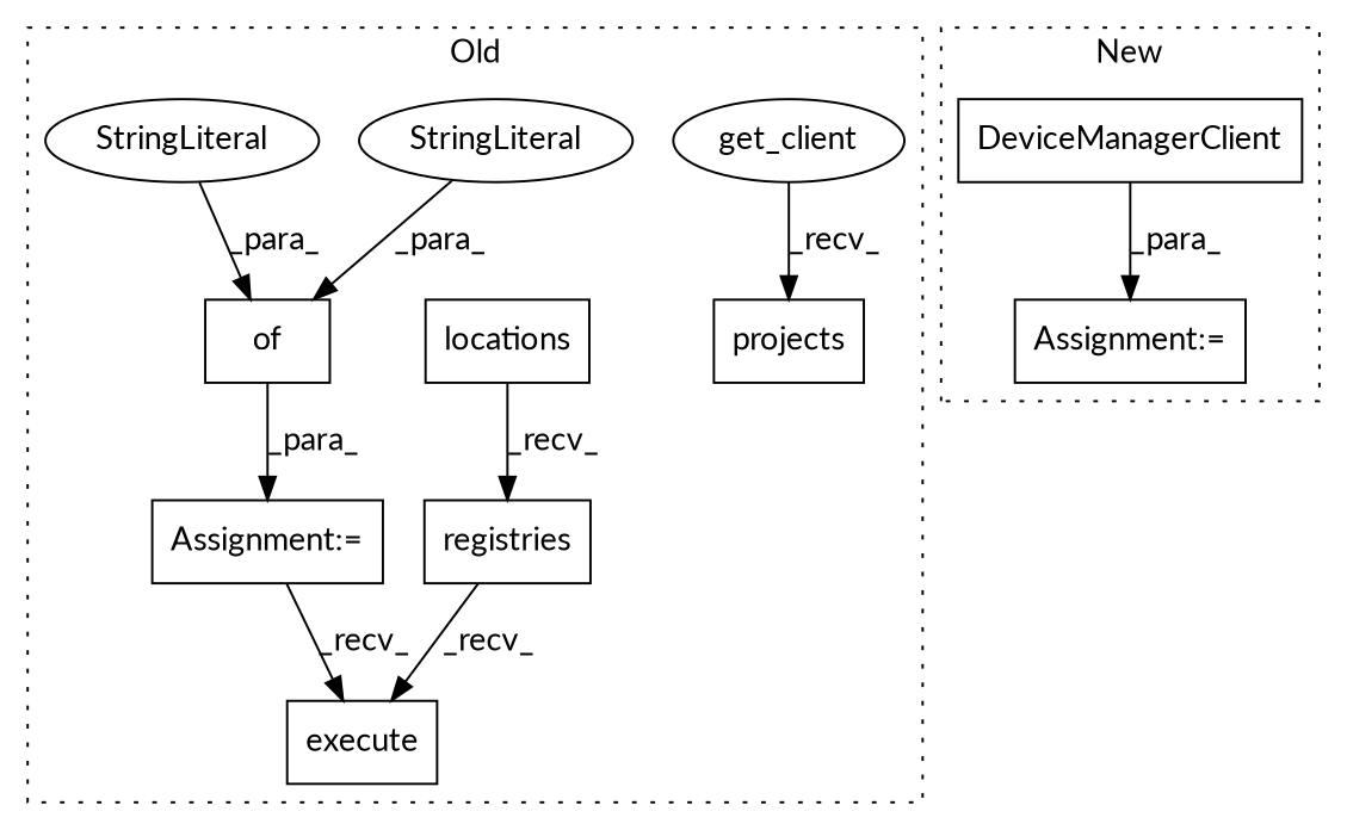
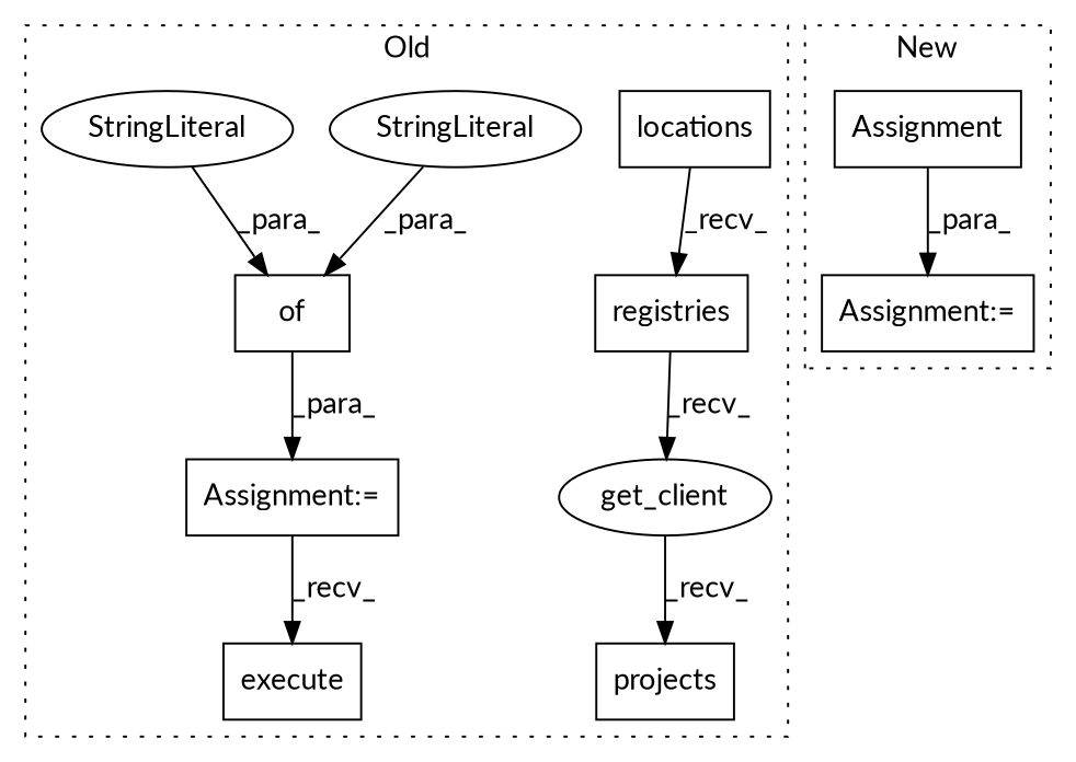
  digraph {
    fontname=Lato
    node [a=32 fontname=Lato l=10 shape=box]
    edge [fontname=Lato]
    n1 [l="3,1" label=of s="19076,19122"]
    n2 [l=9 label=execute s=19228]
    n3 [label=projects s=19140]
    n4 [l="11,1" label=get_client s="18917,18948" shape=ellipse]
    n5 [l=12 label=registries s=19163]
    n6 [l=11 label=locations s=19151]
    n7 [a=45 l=11 label=StringLiteral s=19100 shape=ellipse]
    n8 [a=7 l=1 label="Assignment:=" s=19071]
    n9 [a=45 label=StringLiteral s=19079 shape=ellipse]
-   n10 [l=21 label=DeviceManagerClient s=18004]
+   n10 [l=21 label=Assignment s=18004]
    n11 [a=7 l=1 label="Assignment:=" s=18104]
    subgraph cluster_1 {
      label=Old
      style=dotted
      n1
      n2
      n3
      n4
      n5
      n6
      n7
      n8
      n9
    }
    subgraph cluster_2 {
      label=New
      style=dotted
      n10
      n11
    }
    n1 -> n8 [label=_para_]
    n4 -> n3 [label=_recv_]
-   n5 -> n2 [label=_recv_]
+   n5 -> n4 [label=_recv_]
    n6 -> n5 [label=_recv_]
    n7 -> n1 [label=_para_]
    n8 -> n2 [label=_recv_]
    n9 -> n1 [label=_para_]
    n10 -> n11 [label=_para_]
  }
